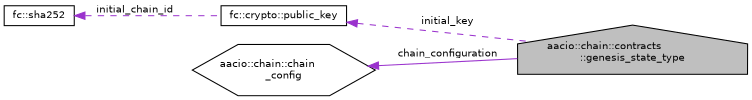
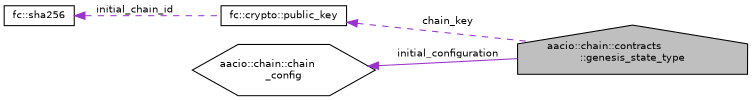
  digraph {
    rankdir=LR
    node [color=black fillcolor=white fontname=Helvetica fontsize=10 shape=box style=filled]
    edge [color=darkorchid3 dir=back fontname=Helvetica fontsize=10 labelfontname=Helvetica labelfontsize=10 style=dashed]
    n1 [fillcolor=grey75 fontcolor=black height=0.2 label="aacio::chain::contracts\l::genesis_state_type" shape=house width=0.4]
    n2 [height=0.2 label="fc::crypto::public_key" width=0.4]
    n3 [height=0.2 label="aacio::chain::chain\l_config" shape=hexagon width=0.4]
-   n4 [height=0.2 label="fc::sha252" width=0.4]
-   n2 -> n1 [label=" initial_key"]
-   n3 -> n1 [label=" chain_configuration" style=solid]
+   n4 [height=0.2 label="fc::sha256" width=0.4]
+   n2 -> n1 [label=" chain_key"]
+   n3 -> n1 [label=" initial_configuration" style=solid]
    n4 -> n2 [label=" initial_chain_id"]
  }
